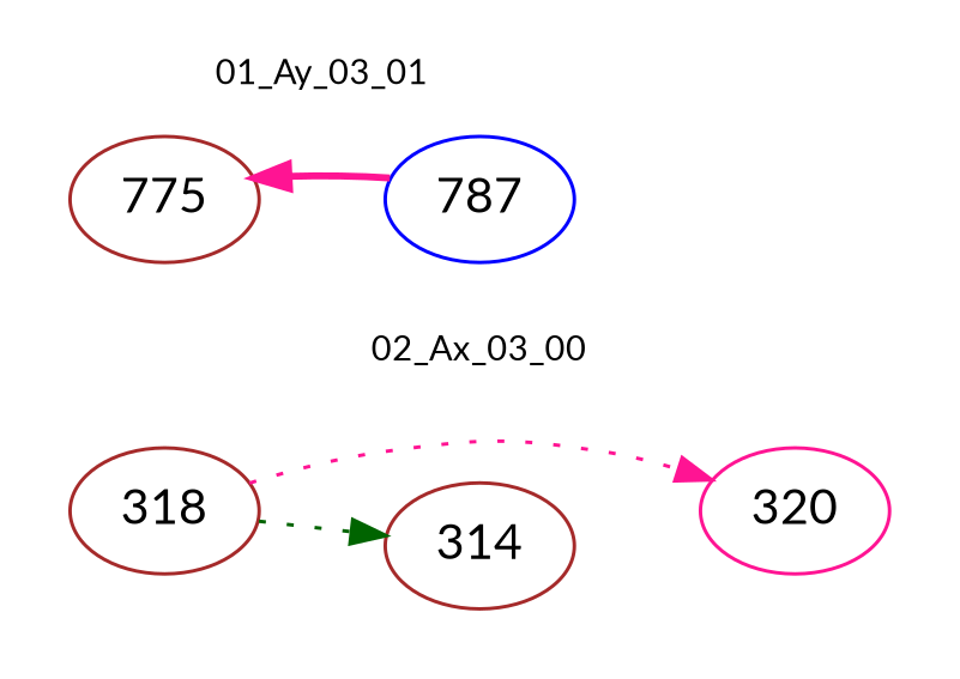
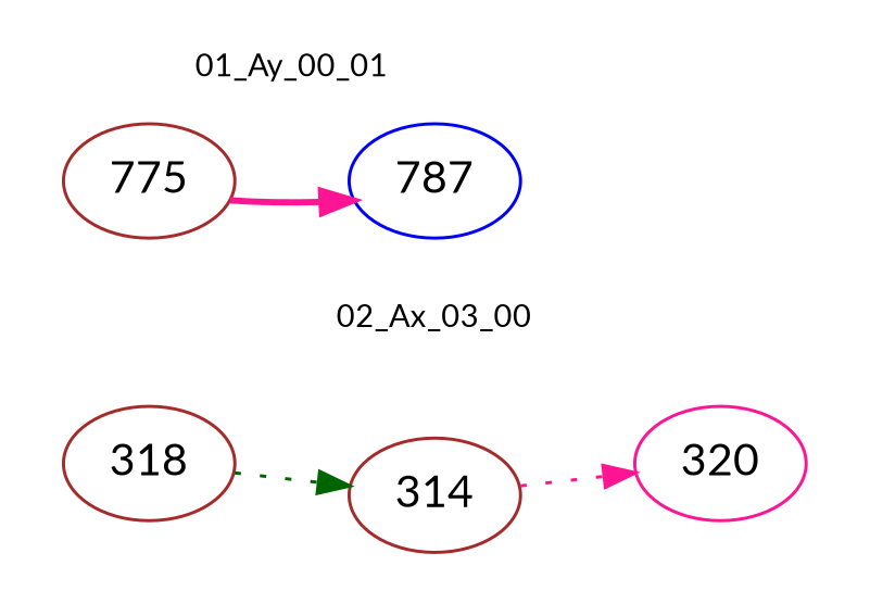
  digraph {
    fontname=Lato
    rankdir=LR
    node [color=brown fontname=Lato]
    edge [color=deeppink fontname=Lato style=dotted]
    n1 [label=318]
    n2 [label=314]
    n3 [color=deeppink label=320]
    n4 [label=775]
    n5 [color=blue label=787]
    subgraph cluster_1 {
      color=white
      fontsize=10
      label="02_Ax_03_00"
      n1
      n2
      n3
    }
    subgraph cluster_2 {
      color=white
      fontsize=10
-     label="01_Ay_03_01"
+     label="01_Ay_00_01"
      n4
      n5
    }
    n1 -> n2 [color=darkgreen]
-   n1 -> n3
-   n5 -> n4 [style=bold]
+   n2 -> n3
+   n4 -> n5 [style=bold]
  }
